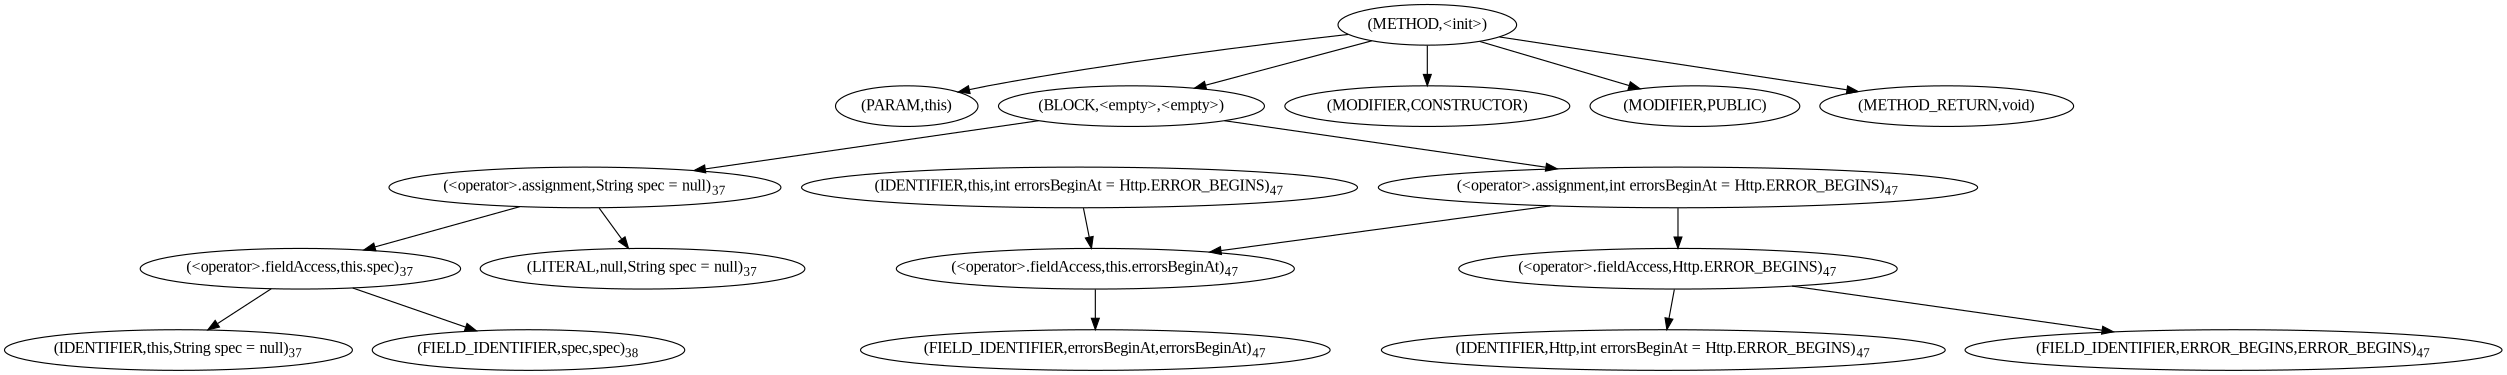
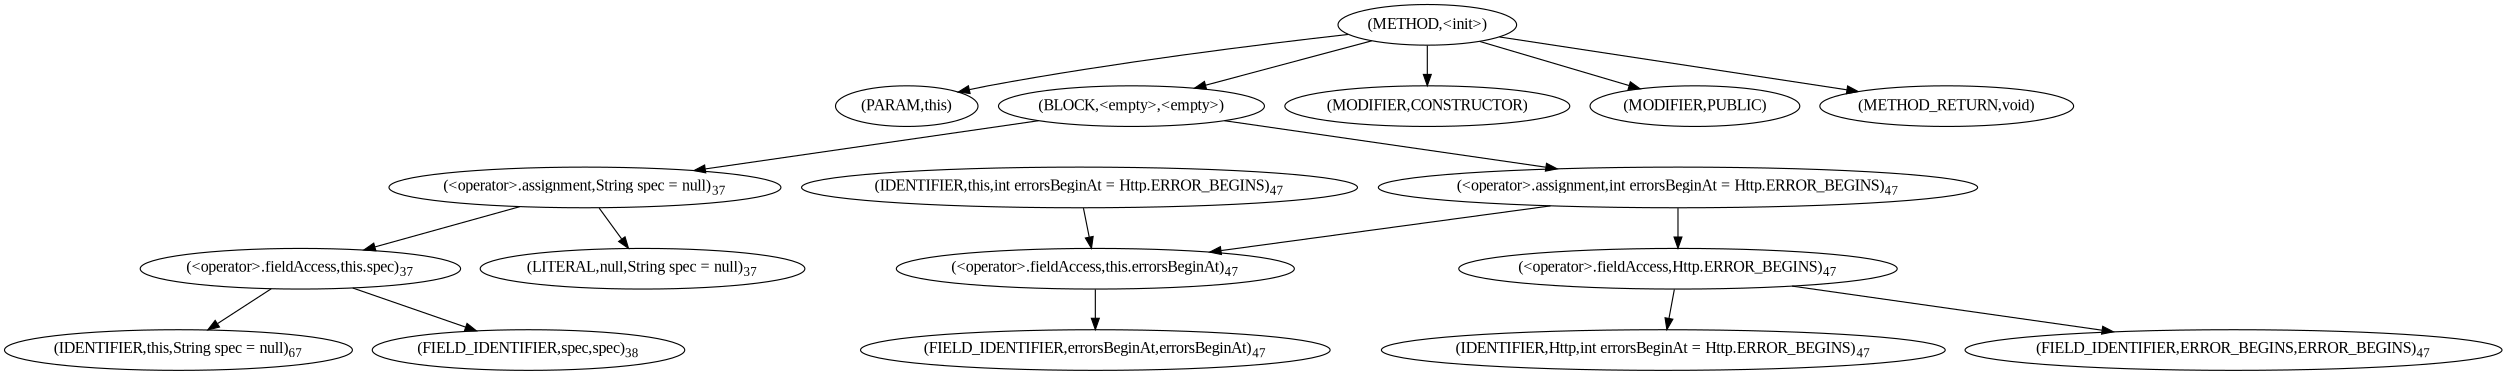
  digraph {
    fontname="Liberation Serif"
    node [fontname="Liberation Serif"]
    edge [fontname="Liberation Serif"]
    n1 [label=<(METHOD,&lt;init&gt;)>]
    n2 [label=<(PARAM,this)>]
    n3 [label=<(BLOCK,&lt;empty&gt;,&lt;empty&gt;)>]
    n4 [label=<(MODIFIER,CONSTRUCTOR)>]
    n5 [label=<(MODIFIER,PUBLIC)>]
    n6 [label=<(METHOD_RETURN,void)>]
    n7 [label=<(&lt;operator&gt;.assignment,String spec = null)<SUB>37</SUB>>]
    n8 [label=<(&lt;operator&gt;.assignment,int errorsBeginAt = Http.ERROR_BEGINS)<SUB>47</SUB>>]
    n9 [label=<(&lt;operator&gt;.fieldAccess,this.spec)<SUB>37</SUB>>]
    n10 [label=<(LITERAL,null,String spec = null)<SUB>37</SUB>>]
    n11 [label=<(&lt;operator&gt;.fieldAccess,this.errorsBeginAt)<SUB>47</SUB>>]
    n12 [label=<(&lt;operator&gt;.fieldAccess,Http.ERROR_BEGINS)<SUB>47</SUB>>]
-   n13 [label=<(IDENTIFIER,this,String spec = null)<SUB>37</SUB>>]
+   n13 [label=<(IDENTIFIER,this,String spec = null)<SUB>67</SUB>>]
    n14 [label=<(FIELD_IDENTIFIER,spec,spec)<SUB>38</SUB>>]
    n15 [label=<(FIELD_IDENTIFIER,errorsBeginAt,errorsBeginAt)<SUB>47</SUB>>]
    n16 [label=<(IDENTIFIER,Http,int errorsBeginAt = Http.ERROR_BEGINS)<SUB>47</SUB>>]
    n17 [label=<(FIELD_IDENTIFIER,ERROR_BEGINS,ERROR_BEGINS)<SUB>47</SUB>>]
    n18 [label=<(IDENTIFIER,this,int errorsBeginAt = Http.ERROR_BEGINS)<SUB>47</SUB>>]
    n1 -> n2
    n1 -> n3
    n1 -> n4
    n1 -> n5
    n1 -> n6
    n3 -> n7
    n3 -> n8
    n7 -> n9
    n7 -> n10
    n8 -> n11
    n8 -> n12
    n9 -> n13
    n9 -> n14
    n11 -> n15
    n12 -> n16
    n12 -> n17
    n18 -> n11
  }
